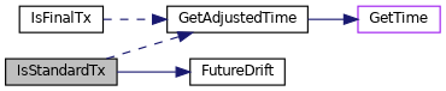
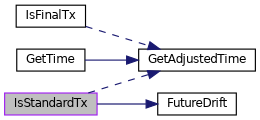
  digraph {
    rankdir=LR
    node [color=black fillcolor=white fontname=Helvetica fontsize=10 shape=record style=filled]
    edge [color=midnightblue fontname=Helvetica fontsize=10 labelfontname=Helvetica labelfontsize=10 style=dashed]
-   n1 [fillcolor=grey75 fontcolor=black height=0.2 label=IsStandardTx width=0.4]
+   n1 [color=purple fillcolor=grey75 fontcolor=black height=0.2 label=IsStandardTx width=0.4]
    n2 [height=0.2 label=GetAdjustedTime width=0.4]
    n3 [height=0.2 label=FutureDrift width=0.4]
    n4 [height=0.2 label=IsFinalTx width=0.4]
-   n5 [color=purple height=0.2 label=GetTime width=0.4]
+   n5 [height=0.2 label=GetTime width=0.4]
    n1 -> n2
    n1 -> n3 [style=solid]
-   n2 -> n5 [style=solid]
+   n5 -> n2 [style=solid]
    n4 -> n2
  }
